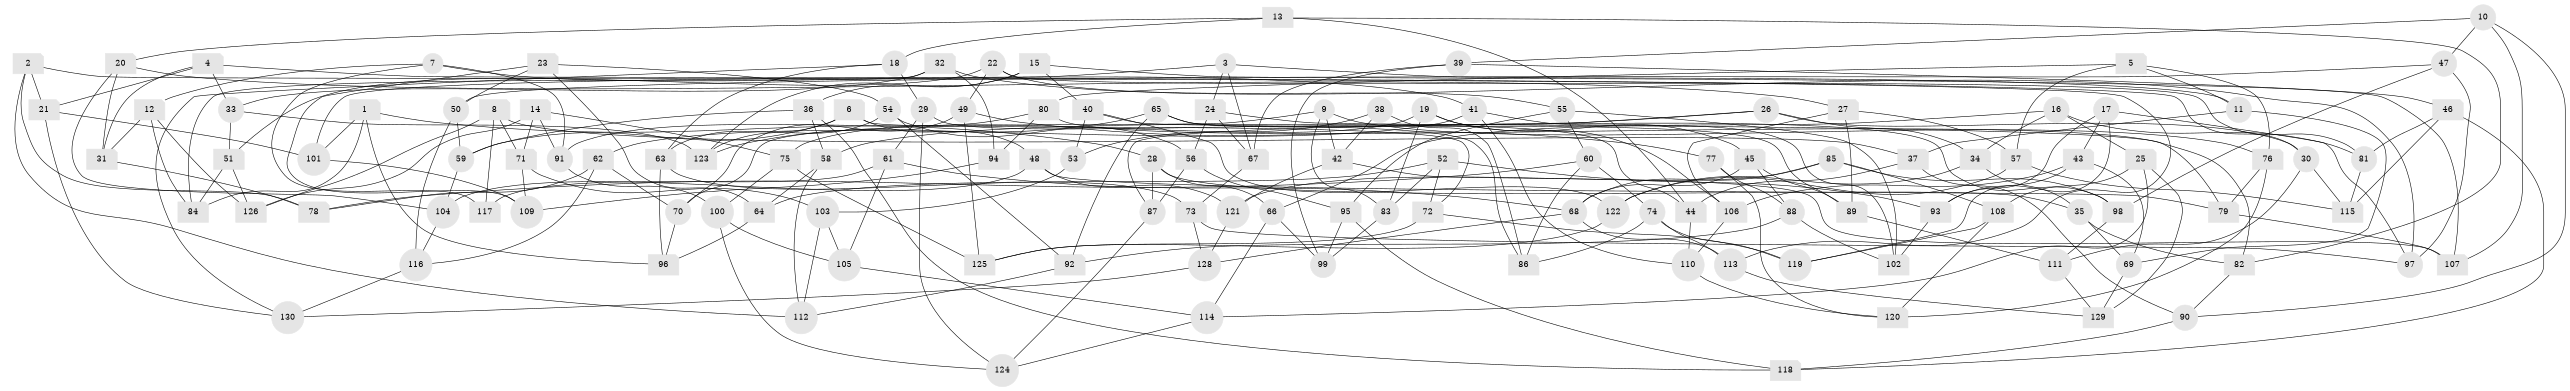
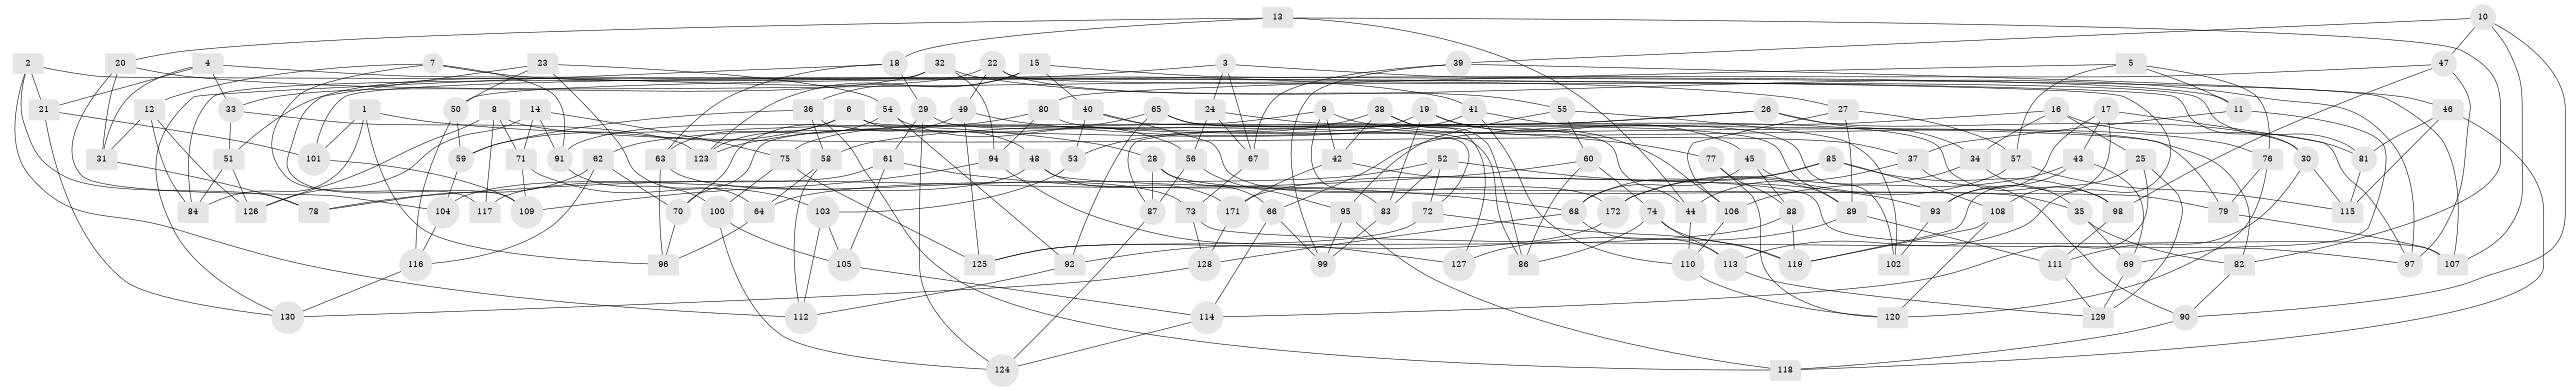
  graph {
    node [color=gray90 shape=note style=filled]
    28 [shape=circle]
    1
    84
    96
    101 [shape=circle]
    66 [shape=circle]
    87 [shape=circle]
    35 [shape=circle]
    109 [shape=circle]
    2
    21
    78
    112 [shape=circle]
    113 [shape=circle]
    130 [shape=circle]
    129
    3 [shape=circle]
    11 [shape=circle]
    24
    67
    37
    69 [shape=circle]
    56
    79
    73
    4
    30 [shape=circle]
    31
    33 [shape=circle]
    111 [shape=circle]
    115
    123
    51
    5
    57
    76
    80
-   122 [shape=circle]
+   122 [shape=circle label=172]
    120
    91 [shape=circle]
    82
    94
    6
    48
    59 [shape=circle]
    63
    72
    104 [shape=circle]
-   121 [shape=circle]
+   121 [shape=circle label=171]
    119 [shape=circle]
    125
    7 [shape=circle]
    12
    41 [shape=circle]
    117
    126
    62
    102
    110 [shape=circle]
    100 [shape=circle]
    8
    71
    90 [shape=circle]
    44
    103 [shape=circle]
    9 [shape=circle]
    42
    70 [shape=circle]
    83 [shape=circle]
    107
    99 [shape=circle]
    10 [shape=circle]
    39 [shape=circle]
    47 [shape=circle]
    46
    97 [shape=circle]
    50 [shape=circle]
    98
    118
    18 [shape=circle]
    13
    20
    29 [shape=circle]
    27
    14
    75
    15
    36
    40
    58
    53 [shape=circle]
    86
    16 [shape=circle]
    25
    34
    81 [shape=circle]
    108
    114 [shape=circle]
    17 [shape=circle]
    43
    93
    106
    61
    124 [shape=circle]
    19 [shape=circle]
    45
    68 [shape=circle]
    88 [shape=circle]
    89
    116 [shape=circle]
    22 [shape=circle]
    49 [shape=circle]
    55 [shape=circle]
    77 [shape=circle]
    60 [shape=circle]
    95
    23
    54 [shape=circle]
    64
    92
    26 [shape=circle]
    105 [shape=circle]
    32
+   127 [shape=circle]
    38 [shape=circle]
    128 [shape=circle]
    52
    74 [shape=circle]
    65 [shape=circle]
    85 [shape=circle]
    28 -- 66
    28 -- 87
    28 -- 35
    1 -- 28
    1 -- 84
    1 -- 96
    1 -- 101
    101 -- 109
    66 -- 99
    66 -- 114
    87 -- 124
    35 -- 69
    35 -- 82
    2 -- 21
    2 -- 78
    2 -- 112
    2 -- 113
    21 -- 101
    21 -- 130
    113 -- 129
    3 -- 101
    3 -- 11
    3 -- 24
    3 -- 67
    11 -- 37
    11 -- 69
    24 -- 67
    24 -- 56
    24 -- 79
    67 -- 73
    37 -- 90
    37 -- 44
    69 -- 129
    56 -- 87
    56 -- 95
    79 -- 107
    73 -- 97
    73 -- 128
    4 -- 21
    4 -- 30
    4 -- 31
    4 -- 33
    30 -- 111
    30 -- 115
    31 -- 78
    33 -- 123
    33 -- 51
    111 -- 129
    51 -- 84
    51 -- 126
    5 -- 11
    5 -- 57
    5 -- 76
    5 -- 80
    57 -- 115
    57 -- 122
    76 -- 79
    76 -- 120
    80 -- 91
    80 -- 82
    80 -- 94
    122 -- 125
    91 -- 100
    82 -- 90
    94 -- 109
+   94 -- 127
    6 -- 48
    6 -- 59
    6 -- 63
    6 -- 72
    48 -- 79
    48 -- 104
    48 -- 121
    59 -- 104
    63 -- 96
    63 -- 73
    72 -- 119
    72 -- 125
    104 -- 116
    121 -- 128
    7 -- 91
    7 -- 12
    7 -- 41
    7 -- 117
    12 -- 84
    12 -- 31
    12 -- 126
    41 -- 62
    41 -- 102
    41 -- 110
    62 -- 78
    62 -- 70
    62 -- 116
    110 -- 120
    100 -- 124
    100 -- 105
    8 -- 37
    8 -- 117
    8 -- 126
    8 -- 71
    71 -- 109
    71 -- 103
    90 -- 118
    44 -- 110
    103 -- 112
    103 -- 105
    9 -- 76
    9 -- 42
    9 -- 70
    9 -- 83
    42 -- 121
    42 -- 107
    70 -- 96
    83 -- 99
    10 -- 90
    10 -- 107
    10 -- 39
    10 -- 47
    39 -- 67
    39 -- 99
    39 -- 46
    47 -- 97
    47 -- 50
    47 -- 98
    46 -- 115
    46 -- 118
    46 -- 81
    50 -- 59
    50 -- 116
    98 -- 111
    18 -- 130
    18 -- 63
    18 -- 29
    13 -- 82
    13 -- 44
    13 -- 18
    13 -- 20
    20 -- 31
    20 -- 104
    20 -- 27
    29 -- 44
    29 -- 61
    29 -- 124
    27 -- 57
    27 -- 106
    27 -- 89
    14 -- 91
    14 -- 126
    14 -- 71
    14 -- 75
    75 -- 125
    75 -- 100
    15 -- 123
    15 -- 107
    15 -- 36
    15 -- 40
    36 -- 59
    36 -- 118
    36 -- 58
    40 -- 122
    40 -- 53
    40 -- 86
    58 -- 112
    58 -- 64
    53 -- 103
    16 -- 66
    16 -- 25
    16 -- 34
    16 -- 81
    25 -- 129
    25 -- 108
    25 -- 114
    34 -- 35
    34 -- 122
    81 -- 115
    108 -- 120
    108 -- 119
    114 -- 124
    17 -- 119
    17 -- 97
    17 -- 43
    17 -- 93
    43 -- 69
    43 -- 93
    43 -- 106
    93 -- 102
    106 -- 110
    61 -- 117
    61 -- 68
    61 -- 105
    19 -- 83
    19 -- 75
    19 -- 106
    19 -- 45
    45 -- 68
    45 -- 88
    45 -- 89
    68 -- 113
    68 -- 128
-   88 -- 102
+   88 -- 119
    88 -- 92
    89 -- 111
+   89 -- 127
    116 -- 130
    22 -- 51
    22 -- 81
    22 -- 49
    22 -- 55
    49 -- 125
    49 -- 70
    49 -- 77
    55 -- 102
    55 -- 60
    55 -- 95
    77 -- 120
    77 -- 88
    60 -- 78
    60 -- 86
    60 -- 74
    95 -- 99
    95 -- 118
    23 -- 109
    23 -- 50
    23 -- 54
    23 -- 64
    54 -- 56
    54 -- 123
    54 -- 92
    64 -- 96
    92 -- 112
    26 -- 87
    26 -- 30
    26 -- 58
    26 -- 34
    105 -- 114
    32 -- 84
    32 -- 33
    32 -- 94
    32 -- 97
    38 -- 42
    38 -- 53
    38 -- 86
+   38 -- 127
    128 -- 130
    52 -- 72
    52 -- 83
    52 -- 93
    52 -- 64
    74 -- 113
    74 -- 119
    74 -- 86
    65 -- 123
    65 -- 98
    65 -- 89
    65 -- 92
    85 -- 121
    85 -- 98
    85 -- 108
    85 -- 68
  }
